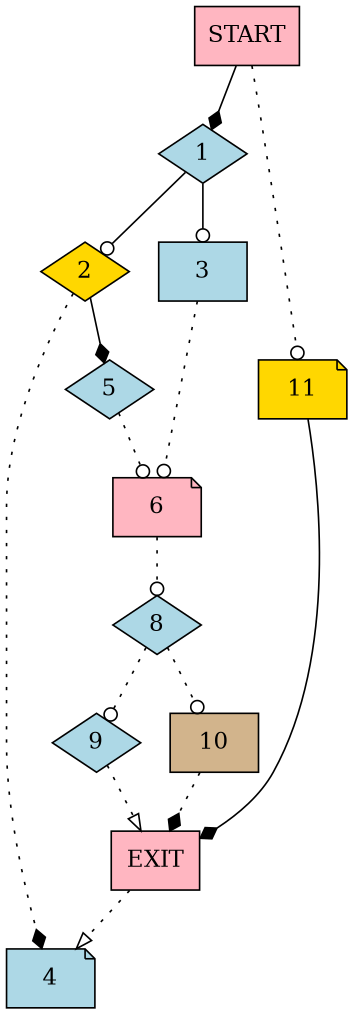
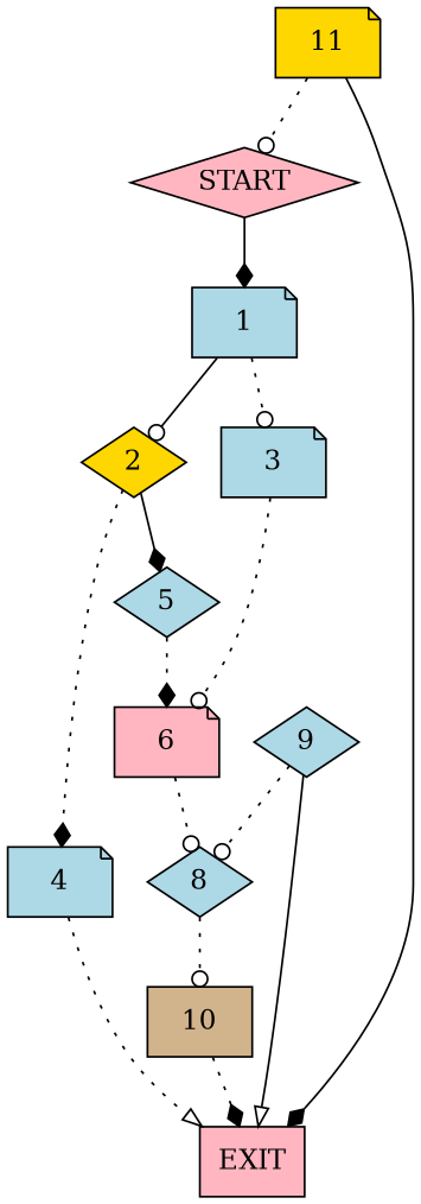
  digraph {
    node [fillcolor=lightblue shape=diamond style=filled]
    edge [arrowhead=odot style=dotted]
-   n1 [fillcolor=lightpink label=START shape=box]
-   1
+   n1 [fillcolor=lightpink label=START]
+   1 [shape=note]
    11 [fillcolor=gold shape=note]
    2 [fillcolor=gold]
-   3 [shape=box]
+   3 [shape=note]
    n6 [fillcolor=lightpink label=EXIT shape=box]
    4 [shape=note]
    5
    6 [fillcolor=lightpink shape=note]
    8
    9
    10 [fillcolor=tan shape=box]
    n1 -> 1 [arrowhead=diamond style=solid]
-   n1 -> 11
+   11 -> n1
    1 -> 2 [style=solid]
-   1 -> 3 [style=solid]
+   1 -> 3
    11 -> n6 [arrowhead=diamond style=solid]
    2 -> 4 [arrowhead=diamond]
    2 -> 5 [arrowhead=diamond style=solid]
    3 -> 6
-   n6 -> 4 [arrowhead=onormal]
-   5 -> 6
+   4 -> n6 [arrowhead=onormal]
+   5 -> 6 [arrowhead=diamond]
    6 -> 8
-   8 -> 9
+   9 -> 8
    8 -> 10
-   9 -> n6 [arrowhead=onormal]
+   9 -> n6 [arrowhead=onormal style=solid]
    10 -> n6 [arrowhead=diamond]
  }
